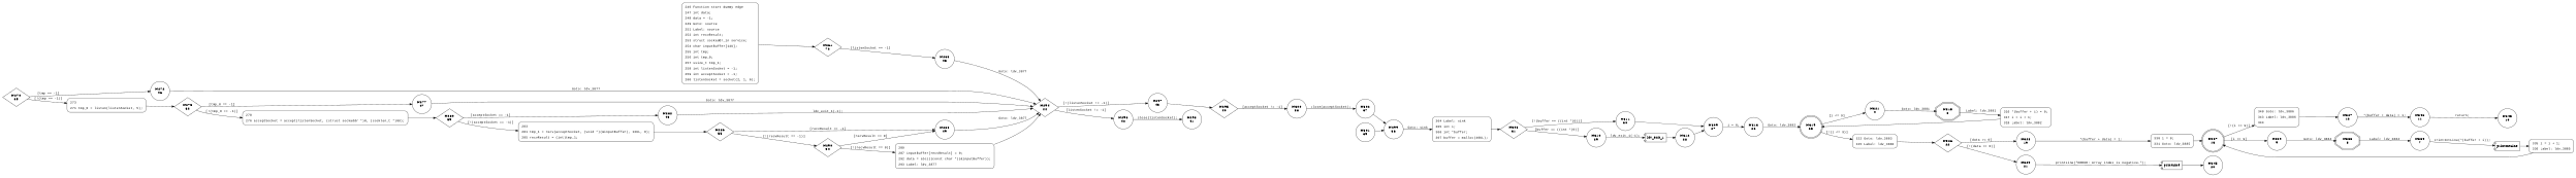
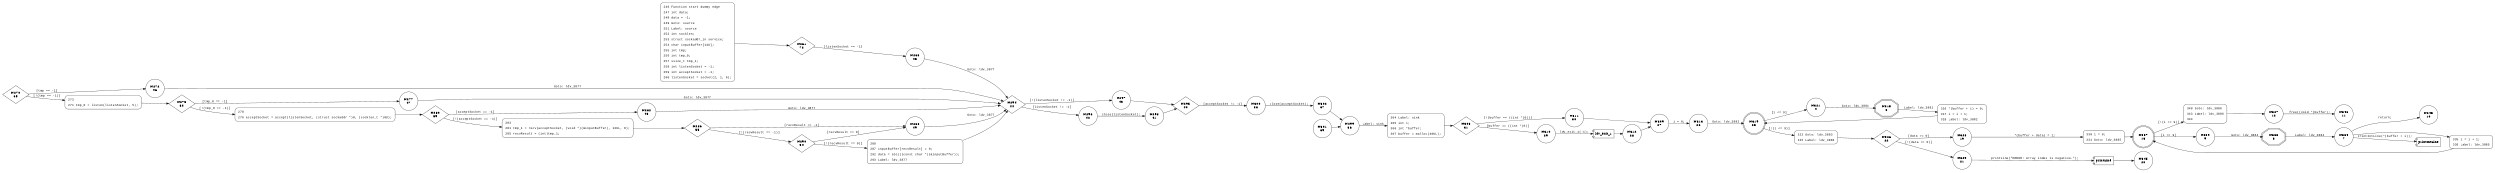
  digraph {
    rankdir=LR
    node [shape=circle]
    edge [fontname="Courier New"]
    n1 [label="N261\n72" shape=diamond]
    n2 [label="N263\n45"]
    n3 [label="N294\n44" shape=diamond]
    n4 [label="N296\n42"]
    n5 [label="N297\n43"]
    n6 [label="N270\n65" shape=diamond]
    n7 [label="N272\n46"]
    n8 [fillcolor=white fontname="Courier New" label=<<table border="0" cellborder="0" cellpadding="3" bgcolor="white"><tr><td align="right">273</td><td align="left"></td></tr><tr><td align="right">271</td><td align="left">tmp_0 = listen(listenSocket, 5);</td></tr></table>> penwidth=1 shape=Mrecord style="filled,bold"]
    n9 [label="N275\n62" shape=diamond]
    n10 [label="N277\n47"]
    n11 [fillcolor=white fontname="Courier New" label=<<table border="0" cellborder="0" cellpadding="3" bgcolor="white"><tr><td align="right">278</td><td align="left"></td></tr><tr><td align="right">276</td><td align="left">acceptSocket = accept(listenSocket, (struct sockaddr *)0, (socklen_t *)0U);</td></tr></table>> penwidth=1 shape=Mrecord style="filled,bold"]
    n12 [label="N280\n59" shape=diamond]
    n13 [label="N282\n48"]
    n14 [fillcolor=white fontname="Courier New" label=<<table border="0" cellborder="0" cellpadding="3" bgcolor="white"><tr><td align="right">283</td><td align="left"></td></tr><tr><td align="right">281</td><td align="left">tmp_1 = recv(acceptSocket, (void *)(&amp;inputBuffer), 13UL, 0);</td></tr><tr><td align="right">285</td><td align="left">recvResult = (int)tmp_1;</td></tr></table>> penwidth=1 shape=Mrecord style="filled,bold"]
    n15 [label="N286\n55" shape=diamond]
    n16 [label="N288\n49"]
    n17 [label="N290\n54" shape=diamond]
    n18 [fillcolor=white fontname="Courier New" label=<<table border="0" cellborder="0" cellpadding="3" bgcolor="white"><tr><td align="right">289</td><td align="left"></td></tr><tr><td align="right">287</td><td align="left">inputBuffer[recvResult] = 0;</td></tr><tr><td align="right">292</td><td align="left">data = atoi((const char *)(&amp;inputBuffer));</td></tr><tr><td align="right">293</td><td align="left">Label: ldv_3877</td></tr></table>> penwidth=1 shape=Mrecord style="filled,bold"]
    n19 [label="N298\n41"]
    n20 [label="N295\n40" shape=diamond]
    n21 [label="N300\n38"]
    n22 [label="N302\n37"]
    n23 [label="N301\n39"]
    n24 [label="N299\n36"]
    n25 [fillcolor=white fontname="Courier New" label=<<table border="0" cellborder="0" cellpadding="3" bgcolor="white"><tr><td align="right">304</td><td align="left">Label: sink</td></tr><tr><td align="right">305</td><td align="left">int i;</td></tr><tr><td align="right">306</td><td align="left">int *buffer;</td></tr><tr><td align="right">307</td><td align="left">buffer = malloc(40UL);</td></tr></table>> penwidth=1 shape=Mrecord style="filled,bold"]
    n26 [label="N308\n31" shape=diamond]
    n27 [label="N310\n29"]
    n28 [label="N311\n30"]
    n29 [label=ldv_exit_1 shape=component]
    n30 [label="N309\n27"]
    n31 [label="N312\n28"]
    n32 [label="N313\n26"]
    n33 [label="N319\n25" shape=doublecircle]
    n34 [label="N321\n4"]
    n35 [fillcolor=white fontname="Courier New" label=<<table border="0" cellborder="0" cellpadding="3" bgcolor="white"><tr><td align="right">322</td><td align="left">Goto: ldv_3883</td></tr><tr><td align="right">325</td><td align="left">Label: ldv_3883</td></tr></table>> penwidth=1 shape=Mrecord style="filled,bold"]
    n36 [label="N315\n3" shape=doubleoctagon]
    n37 [label="N326\n22" shape=diamond]
    n38 [fillcolor=white fontname="Courier New" label=<<table border="0" cellborder="0" cellpadding="3" bgcolor="white"><tr><td align="right">316</td><td align="left">*(buffer + i) = 0;</td></tr><tr><td align="right">317</td><td align="left">i = i + 1;</td></tr><tr><td align="right">318</td><td align="left">Label: ldv_3882</td></tr></table>> penwidth=1 shape=Mrecord style="filled,bold"]
    n39 [label="N328\n19"]
    n40 [label="N329\n21"]
    n41 [fillcolor=white fontname="Courier New" label=<<table border="0" cellborder="0" cellpadding="3" bgcolor="white"><tr><td align="right">330</td><td align="left">i = 0;</td></tr><tr><td align="right">331</td><td align="left">Goto: ldv_3885</td></tr></table>> penwidth=1 shape=Mrecord style="filled,bold"]
    n42 [label=printLine shape=component]
    n43 [label="N337\n16" shape=doublecircle]
    n44 [label="N345\n20"]
    n45 [label="N327\n12"]
    n46 [label="N346\n11"]
    n47 [label="N245\n10"]
    n48 [label="N339\n9"]
    n49 [fillcolor=white fontname="Courier New" label=<<table border="0" cellborder="0" cellpadding="3" bgcolor="white"><tr><td align="right">340</td><td align="left">Goto: ldv_3886</td></tr><tr><td align="right">343</td><td align="left">Label: ldv_3886</td></tr><tr><td align="right">344</td><td align="left"></td></tr></table>> penwidth=1 shape=Mrecord style="filled,bold"]
    n50 [label="N333\n8" shape=doubleoctagon]
    n51 [label="N334\n7"]
    n52 [label=printIntLine shape=component]
    n53 [fillcolor=white fontname="Courier New" label=<<table border="0" cellborder="0" cellpadding="3" bgcolor="white"><tr><td align="right">335</td><td align="left">i = i + 1;</td></tr><tr><td align="right">336</td><td align="left">Label: ldv_3885</td></tr></table>> penwidth=1 shape=Mrecord style="filled,bold"]
-   n54 [fillcolor=white fontname="Courier New" label=<<table border="0" cellborder="0" cellpadding="3" bgcolor="white"><tr><td align="right">246</td><td align="left">Function start dummy edge</td></tr><tr><td align="right">247</td><td align="left">int data;</td></tr><tr><td align="right">248</td><td align="left">data = -1;</td></tr><tr><td align="right">249</td><td align="left">Goto: source</td></tr><tr><td align="right">251</td><td align="left">Label: source</td></tr><tr><td align="right">252</td><td align="left">int recvResult;</td></tr><tr><td align="right">253</td><td align="left">struct sockaddr_in service;</td></tr><tr><td align="right">254</td><td align="left">char inputBuffer[14U];</td></tr><tr><td align="right">255</td><td align="left">int tmp;</td></tr><tr><td align="right">256</td><td align="left">int tmp_0;</td></tr><tr><td align="right">257</td><td align="left">ssize_t tmp_1;</td></tr><tr><td align="right">258</td><td align="left">int listenSocket = -1;</td></tr><tr><td align="right">259</td><td align="left">int acceptSocket = -1;</td></tr><tr><td align="right">260</td><td align="left">listenSocket = socket(2, 1, 6);</td></tr></table>> penwidth=1 shape=Mrecord style="filled,bold"]
+   n54 [fillcolor=white fontname="Courier New" label=<<table border="0" cellborder="0" cellpadding="3" bgcolor="white"><tr><td align="right">246</td><td align="left">Function start dummy edge</td></tr><tr><td align="right">247</td><td align="left">int data;</td></tr><tr><td align="right">248</td><td align="left">data = -1;</td></tr><tr><td align="right">249</td><td align="left">Goto: source</td></tr><tr><td align="right">251</td><td align="left">Label: source</td></tr><tr><td align="right">252</td><td align="left">int socklen;</td></tr><tr><td align="right">253</td><td align="left">struct sockaddr_in service;</td></tr><tr><td align="right">254</td><td align="left">char inputBuffer[14U];</td></tr><tr><td align="right">255</td><td align="left">int tmp;</td></tr><tr><td align="right">256</td><td align="left">int tmp_0;</td></tr><tr><td align="right">257</td><td align="left">ssize_t tmp_1;</td></tr><tr><td align="right">258</td><td align="left">int listenSocket = -1;</td></tr><tr><td align="right">259</td><td align="left">int acceptSocket = -1;</td></tr><tr><td align="right">260</td><td align="left">listenSocket = socket(2, 1, 6);</td></tr></table>> penwidth=1 shape=Mrecord style="filled,bold"]
    n1 -> n2 [label="[listenSocket == -1]"]
    n2 -> n3 [label="Goto: ldv_3877"]
    n3 -> n4 [label="[listenSocket != -1]"]
    n3 -> n5 [label="[!(listenSocket != -1)]"]
    n4 -> n19 [label="close(listenSocket);"]
    n5 -> n20
    n6 -> n7 [label="[tmp == -1]"]
    n6 -> n8 [label="[!(tmp == -1)]"]
    n7 -> n3 [label="Goto: ldv_3877"]
    n8 -> n9 [fontname=""]
    n9 -> n10 [label="[tmp_0 == -1]"]
    n9 -> n11 [label="[!(tmp_0 == -1)]"]
    n10 -> n3 [label="Goto: ldv_3877"]
    n11 -> n12 [fontname=""]
    n12 -> n13 [label="[acceptSocket == -1]"]
    n12 -> n14 [label="[!(acceptSocket == -1)]"]
-   n13 -> n3 [label="ldv_exit_1(-1);"]
+   n13 -> n3 [label="Goto: ldv_3877"]
    n14 -> n15 [fontname=""]
    n15 -> n16 [label="[recvResult == -1]"]
    n15 -> n17 [label="[!(recvResult == -1)]"]
    n16 -> n3 [label="Goto: ldv_3877"]
    n17 -> n16 [label="[recvResult == 0]"]
    n17 -> n18 [label="[!(recvResult == 0)]"]
    n18 -> n3 [fontname=""]
+   n19 -> n20
    n20 -> n21 [label="[acceptSocket != -1]"]
    n21 -> n22 [label="close(acceptSocket);"]
    n22 -> n24
    n23 -> n24
-   n24 -> n25 [label="Goto: sink"]
+   n24 -> n25 [label="Label: sink"]
    n25 -> n26 [fontname=""]
    n26 -> n27 [label="[buffer == ((int *)0)]"]
    n26 -> n28 [label="[!(buffer == ((int *)0))]"]
    n27 -> n29 [label="ldv_exit_1(-1);"]
    n28 -> n30
    n29 -> n31
    n30 -> n32 [label="i = 0;"]
    n31 -> n30
    n32 -> n33 [label="Goto: ldv_3882"]
    n33 -> n34 [label="[i <= 9]"]
    n33 -> n35 [label="[!(i <= 9)]"]
    n34 -> n36 [label="Goto: ldv_3881"]
    n35 -> n37 [fontname=""]
    n36 -> n38 [label="Label: ldv_3881"]
    n37 -> n39 [label="[data >= 0]"]
    n37 -> n40 [label="[!(data >= 0)]"]
    n38 -> n33 [fontname=""]
    n39 -> n41 [label="*(buffer + data) = 1;"]
    n40 -> n42 [label="printLine(\"ERROR: Array index is negative.\");"]
    n41 -> n43 [fontname=""]
    n42 -> n44
    n43 -> n48 [label="[i <= 9]"]
    n43 -> n49 [label="[!(i <= 9)]"]
-   n45 -> n46 [label="*(buffer + data) = 1;"]
-   n46 -> n47 [label="return;"]
+   n45 -> n46 [label="free((void *)buffer);"]
+   n51 -> n47 [label="return;"]
    n48 -> n50 [label="Goto: ldv_3884"]
    n49 -> n45 [fontname=""]
    n50 -> n51 [label="Label: ldv_3884"]
    n51 -> n52 [label="printIntLine(*(buffer + i));"]
-   n52 -> n53
+   n51 -> n53
    n53 -> n43 [fontname=""]
    n54 -> n1 [fontname=""]
  }
